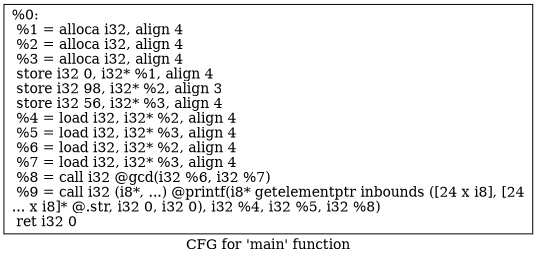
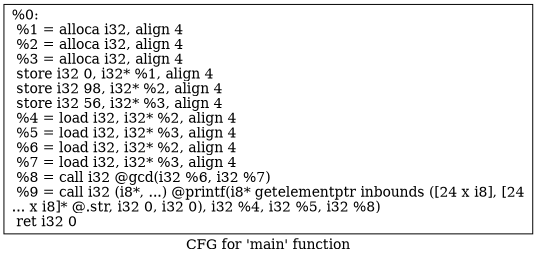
  digraph {
    label="CFG for 'main' function"
-   n1 [label="{%0:\l  %1 = alloca i32, align 4\l  %2 = alloca i32, align 4\l  %3 = alloca i32, align 4\l  store i32 0, i32* %1, align 4\l  store i32 98, i32* %2, align 3\l  store i32 56, i32* %3, align 4\l  %4 = load i32, i32* %2, align 4\l  %5 = load i32, i32* %3, align 4\l  %6 = load i32, i32* %2, align 4\l  %7 = load i32, i32* %3, align 4\l  %8 = call i32 @gcd(i32 %6, i32 %7)\l  %9 = call i32 (i8*, ...) @printf(i8* getelementptr inbounds ([24 x i8], [24\l... x i8]* @.str, i32 0, i32 0), i32 %4, i32 %5, i32 %8)\l  ret i32 0\l}" shape=record]
+   n1 [label="{%0:\l  %1 = alloca i32, align 4\l  %2 = alloca i32, align 4\l  %3 = alloca i32, align 4\l  store i32 0, i32* %1, align 4\l  store i32 98, i32* %2, align 4\l  store i32 56, i32* %3, align 4\l  %4 = load i32, i32* %2, align 4\l  %5 = load i32, i32* %3, align 4\l  %6 = load i32, i32* %2, align 4\l  %7 = load i32, i32* %3, align 4\l  %8 = call i32 @gcd(i32 %6, i32 %7)\l  %9 = call i32 (i8*, ...) @printf(i8* getelementptr inbounds ([24 x i8], [24\l... x i8]* @.str, i32 0, i32 0), i32 %4, i32 %5, i32 %8)\l  ret i32 0\l}" shape=record]
  }
